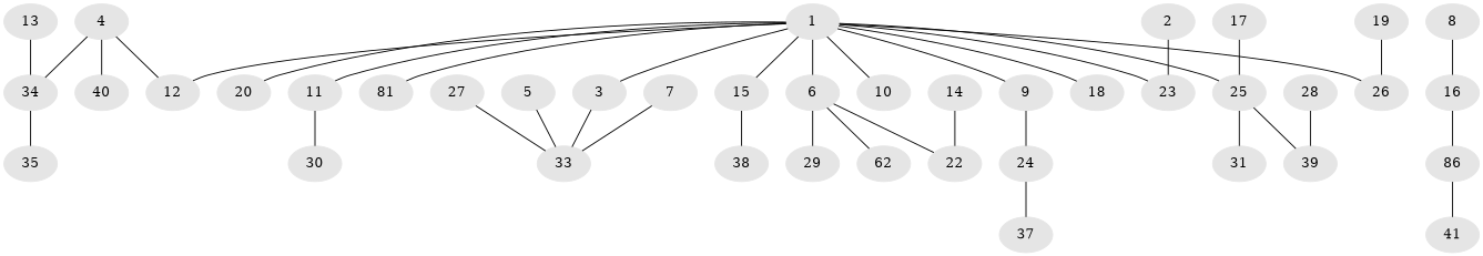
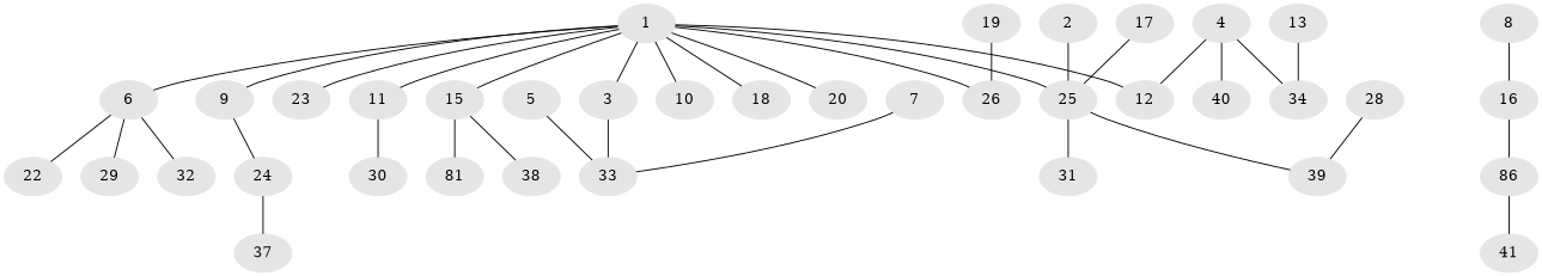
  graph {
    node [color=gray90 style=filled]
    edge [weight=1.0]
    1
    3
    6
    9
    10
    11
    12
    15
    18
    20
    n11 [label=81]
    23
    25
    26
    33
    22
    29
-   32 [label=62]
+   32
    24
    30
    38
    n22 [label=86]
    16
    31
    39
    2
    4
    34
    40
-   35
    5
    7
    8
    37
    13
-   14
    41
    17
    19
-   27
    28
    1 -- 3
    1 -- 6
    1 -- 9
    1 -- 10
    1 -- 11
    1 -- 12
    1 -- 15
    1 -- 18
    1 -- 20
-   1 -- n11
+   15 -- n11
    1 -- 23
    1 -- 25
    1 -- 26
    3 -- 33
    6 -- 22
    6 -- 29
    6 -- 32
    9 -- 24
    11 -- 30
    15 -- 38
    25 -- 31
    25 -- 39
    24 -- 37
    n22 -- 41
    16 -- n22
-   2 -- 23
+   2 -- 25
    4 -- 12
    4 -- 34
    4 -- 40
-   34 -- 35
    5 -- 33
    7 -- 33
    8 -- 16
    13 -- 34
-   14 -- 22
    17 -- 25
    19 -- 26
-   27 -- 33
    28 -- 39
  }
